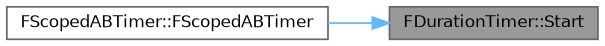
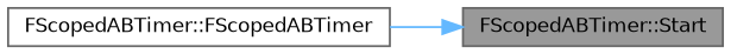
  digraph {
    rankdir=RL
    node [fontname=Helvetica fontsize=10 shape=box style=filled]
-   n1 [color=gray40 fillcolor=grey60 fontcolor=black height=0.2 label="FDurationTimer::Start" width=0.4]
+   n1 [color=gray40 fillcolor=grey60 fontcolor=black height=0.2 label="FScopedABTimer::Start" width=0.4]
    n2 [color=grey40 fillcolor=white height=0.2 label="FScopedABTimer::FScopedABTimer" width=0.4]
    n1 -> n2 [color=steelblue1 dir=back fontname=Helvetica fontsize=10 labelfontname=Helvetica labelfontsize=10 style=solid]
  }
